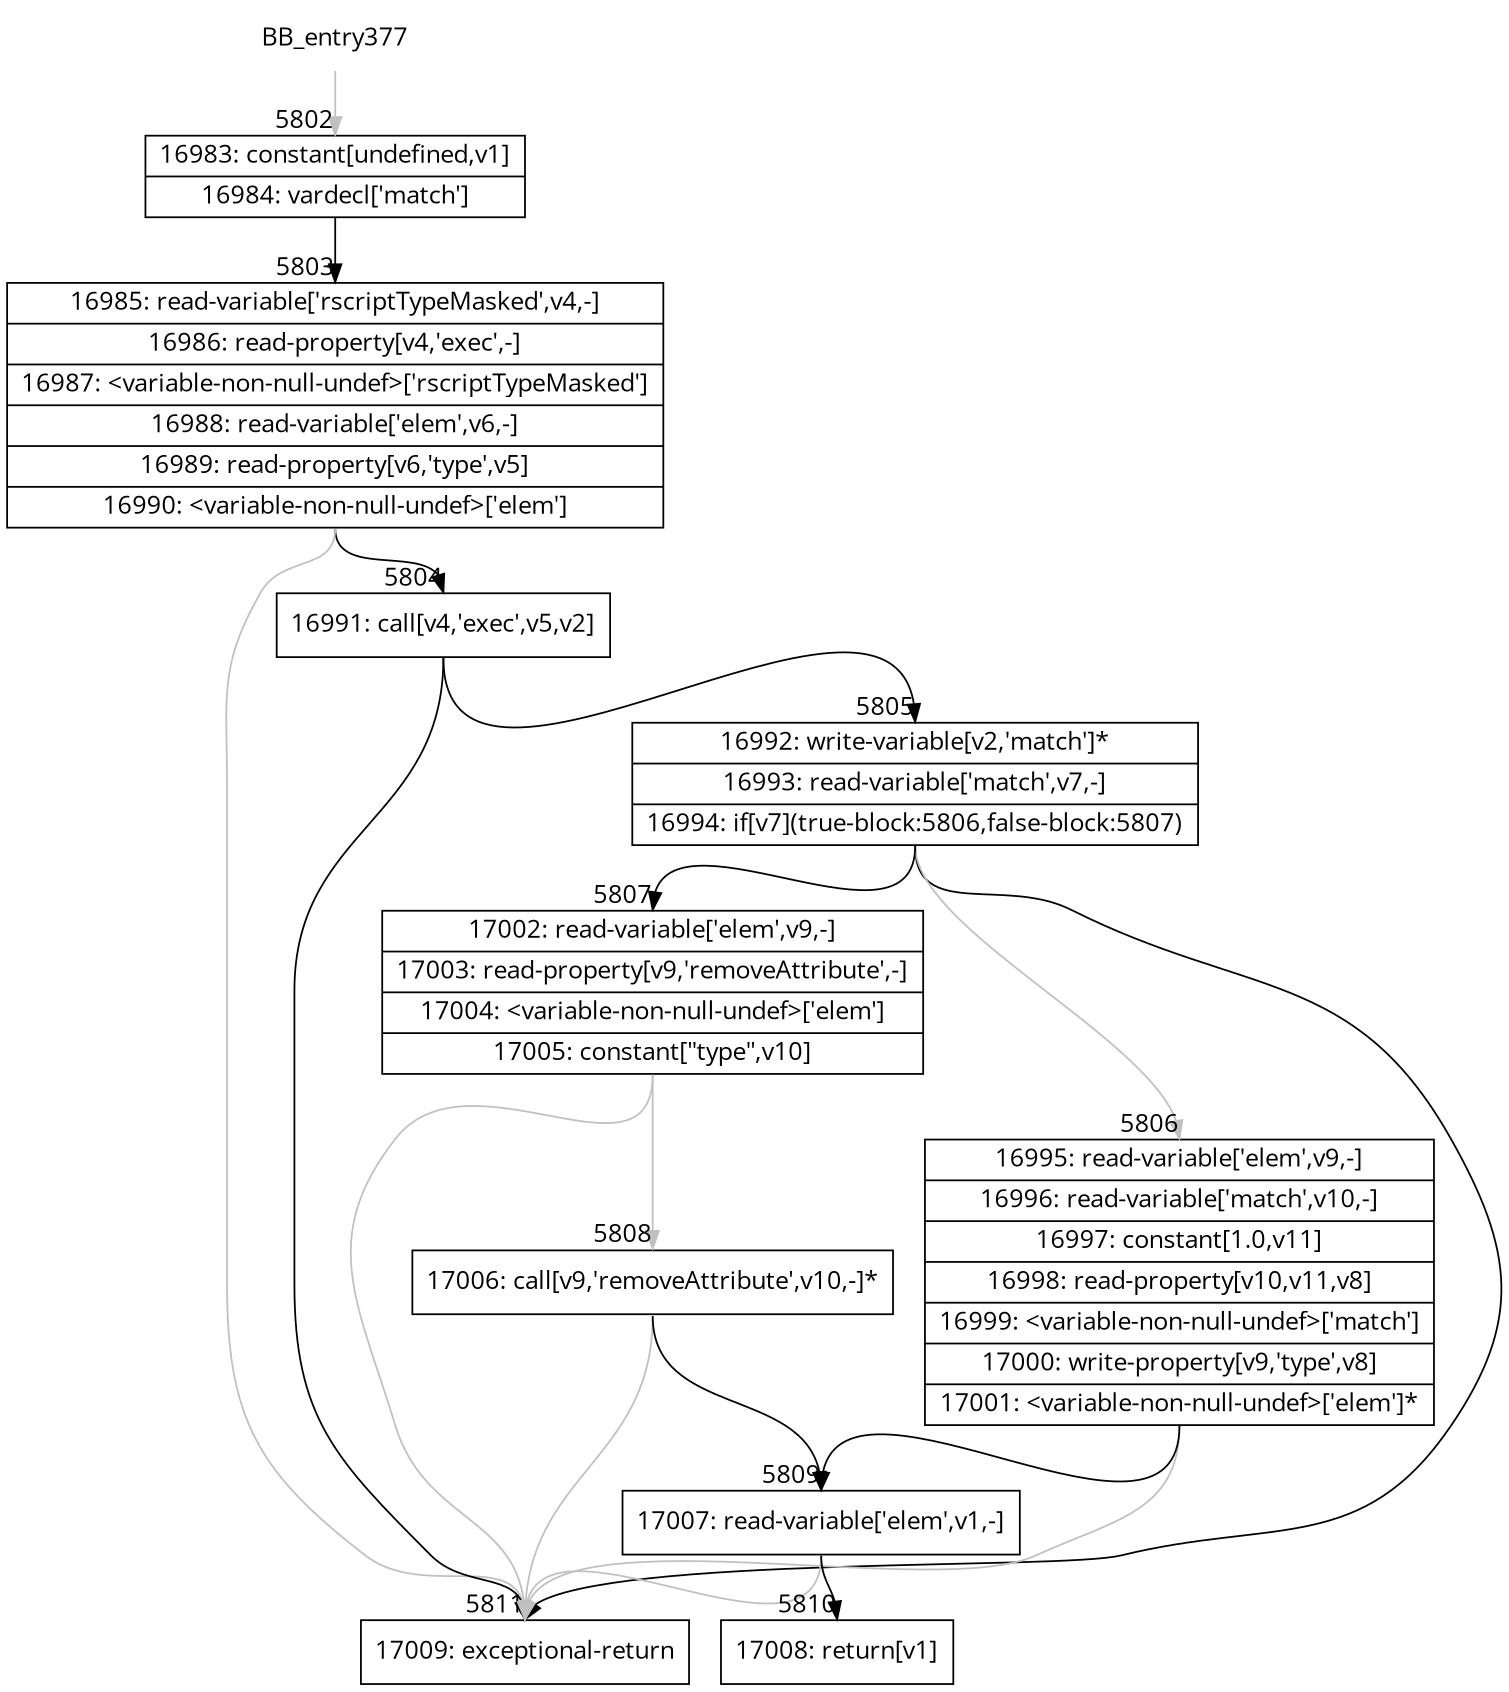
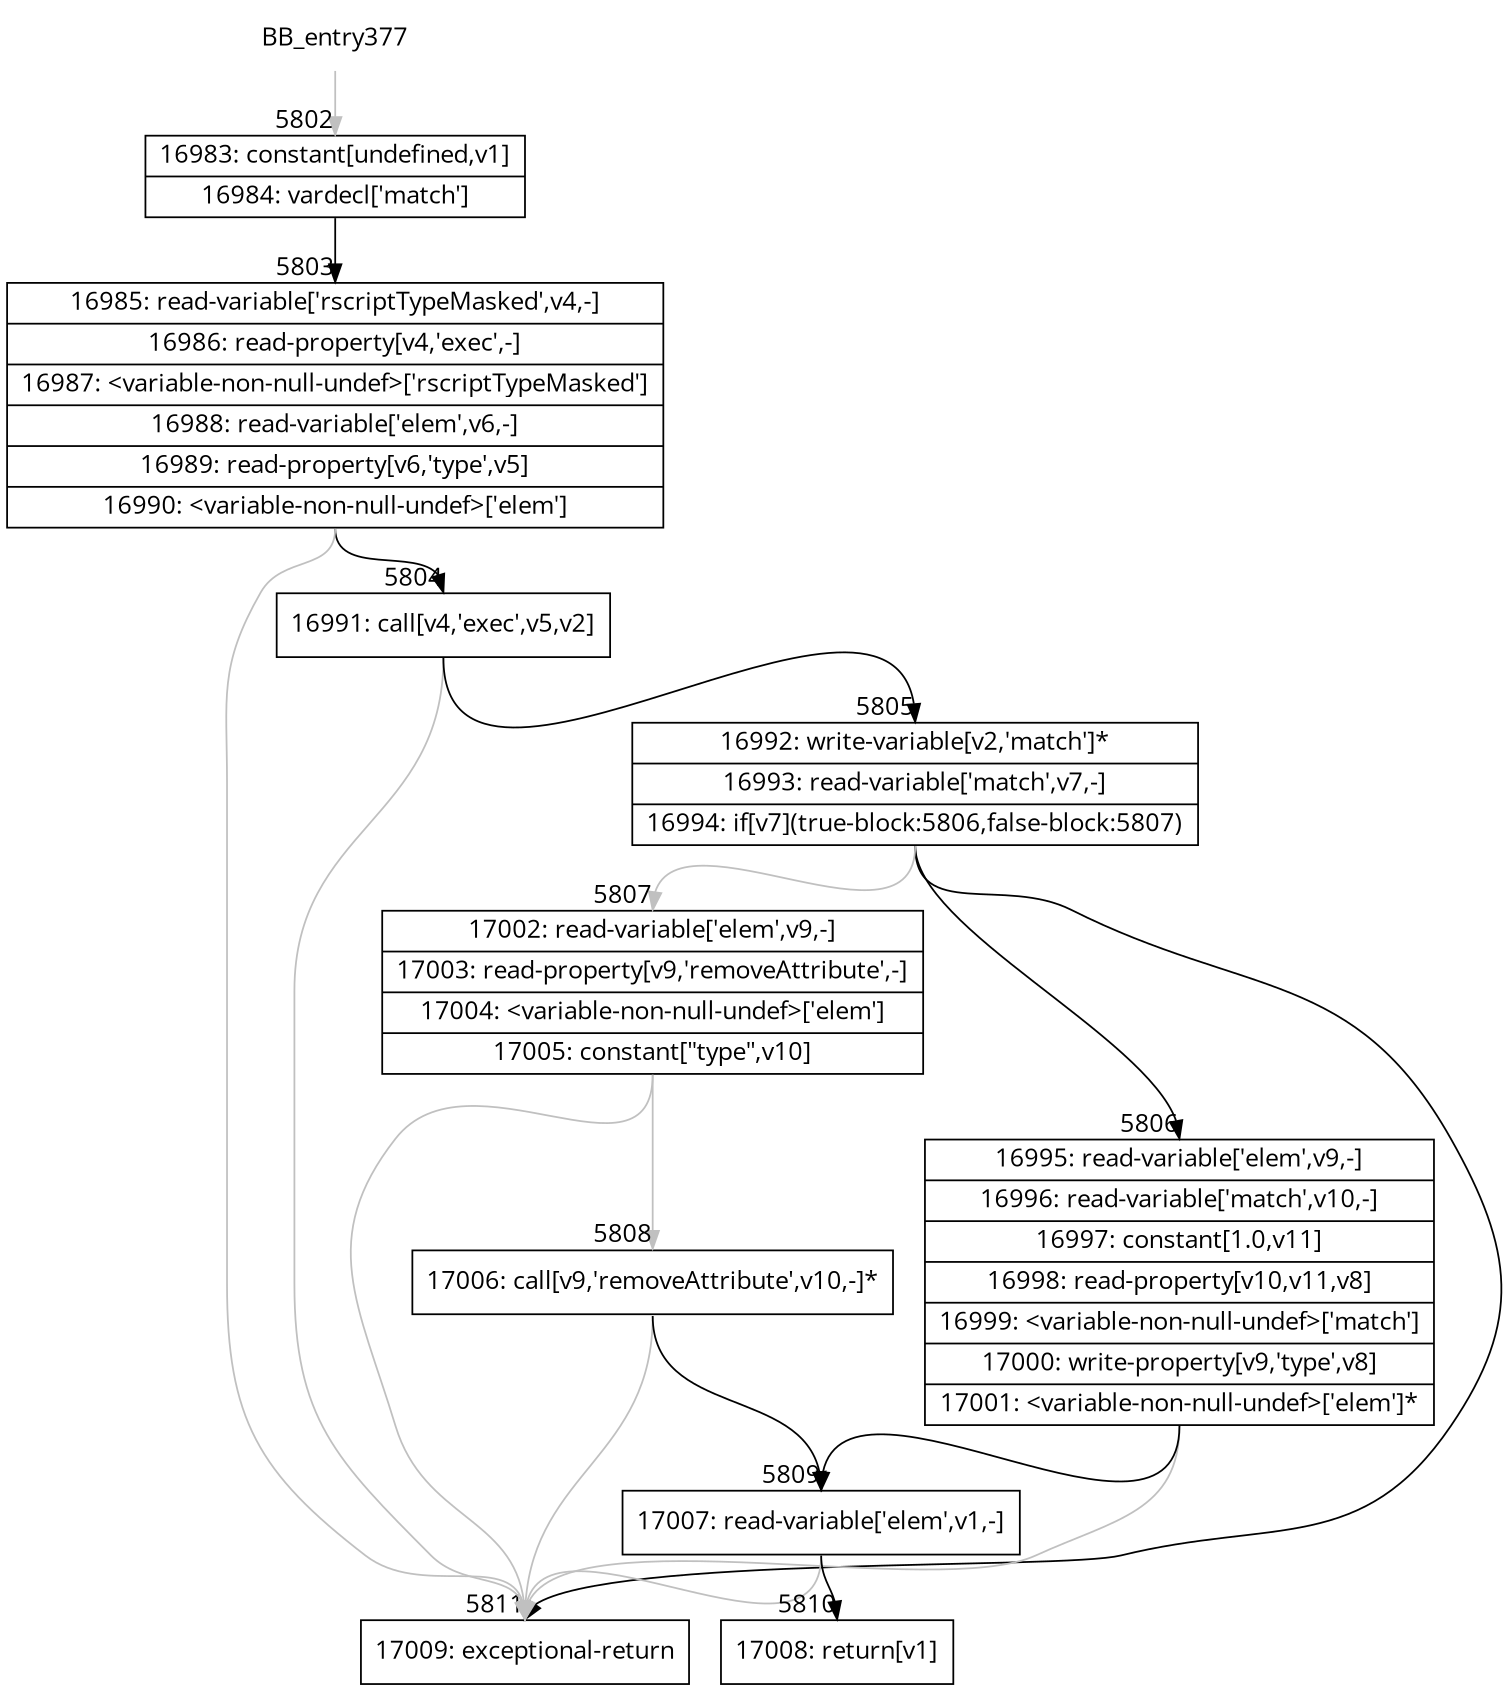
  digraph {
    fontname="Open Sans"
    rankdir=TD
    node [fontname="Open Sans" shape=record]
    edge [fontname="Open Sans" headport=n tailport=s]
    BB_entry377 [shape=none]
    n2 [label="{16983: constant[undefined,v1]|16984: vardecl['match']}"]
    n3 [label="{16985: read-variable['rscriptTypeMasked',v4,-]|16986: read-property[v4,'exec',-]|16987: \<variable-non-null-undef\>['rscriptTypeMasked']|16988: read-variable['elem',v6,-]|16989: read-property[v6,'type',v5]|16990: \<variable-non-null-undef\>['elem']}"]
    n4 [label="{16991: call[v4,'exec',v5,v2]}"]
    n5 [label="{17009: exceptional-return}"]
    n6 [label="{16992: write-variable[v2,'match']*|16993: read-variable['match',v7,-]|16994: if[v7](true-block:5806,false-block:5807)}"]
    n7 [label="{16995: read-variable['elem',v9,-]|16996: read-variable['match',v10,-]|16997: constant[1.0,v11]|16998: read-property[v10,v11,v8]|16999: \<variable-non-null-undef\>['match']|17000: write-property[v9,'type',v8]|17001: \<variable-non-null-undef\>['elem']*}"]
    n8 [label="{17002: read-variable['elem',v9,-]|17003: read-property[v9,'removeAttribute',-]|17004: \<variable-non-null-undef\>['elem']|17005: constant[\"type\",v10]}"]
    n9 [label="{17007: read-variable['elem',v1,-]}"]
    n10 [label="{17006: call[v9,'removeAttribute',v10,-]*}"]
    n11 [label="{17008: return[v1]}"]
    BB_entry377 -> n2 [color=gray headlabel="    5802"]
    n2 -> n3 [headlabel="      5803"]
    n3 -> n4 [headlabel="      5804"]
    n3 -> n5 [color=gray headlabel="      5811"]
-   n4 -> n5 [color=black]
+   n4 -> n5 [color=gray]
    n4 -> n6 [headlabel="      5805"]
    n6 -> n5 [color=black]
-   n6 -> n7 [headlabel="      5806" color=gray]
-   n6 -> n8 [headlabel="      5807"]
+   n6 -> n7 [headlabel="      5806"]
+   n6 -> n8 [headlabel="      5807" color=gray]
    n7 -> n5 [color=gray]
    n7 -> n9 [headlabel="      5809"]
    n8 -> n5 [color=gray]
    n8 -> n10 [color=gray headlabel="      5808"]
    n9 -> n5 [color=gray]
    n9 -> n11 [headlabel="      5810"]
    n10 -> n5 [color=gray]
    n10 -> n9
  }
